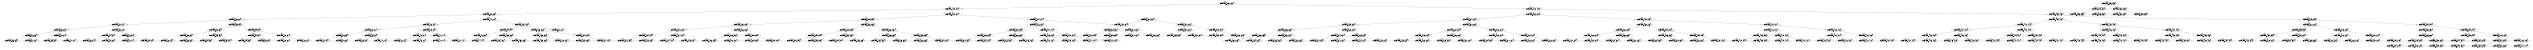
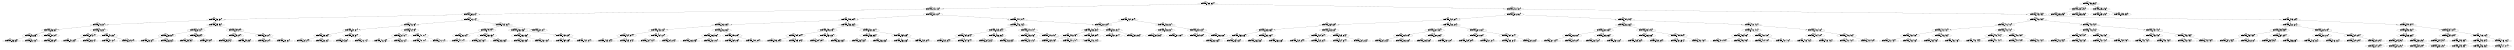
  digraph {
    n1 [label="Node{data=[2631, 2631]}"]
    n2 [label="Node{data=[1542, 1542]}"]
    n3 [label="Node{data=[4130, 4130]}"]
    n4 [label="Node{data=[603, 603]}"]
    n5 [label="Node{data=[2341, 2341]}"]
    n6 [label="Node{data=[2816, 2816]}"]
    n7 [label="Node{data=[4455, 4455]}"]
    n8 [label="Node{data=[580, 580]}"]
    n9 [label="Node{data=[773, 773]}"]
    n10 [label="Node{data=[2092, 2092]}"]
    n11 [label="Node{data=[2474, 2474]}"]
    n12 [label="Node{data=[572, 572]}"]
    n13 [label="Node{data=[595, 595]}"]
    n14 [label="Node{data=[756, 756]}"]
    n15 [label="Node{data=[1534, 1534]}"]
    n16 [label="Node{data=[568, 568]}"]
    n17 [label="Node{data=[576, 576]}"]
    n18 [label="Node{data=[584, 584]}"]
    n19 [label="Node{data=[599, 599]}"]
    n20 [label="Node{data=[566, 566]}"]
    n21 [label="Node{data=[570, 570]}"]
    n22 [label="Node{data=[574, 574]}"]
    n23 [label="Node{data=[578, 578]}"]
    n24 [label="Node{data=[565, 565]}"]
    n25 [label="Node{data=[567, 567]}"]
    n26 [label="Node{data=[569, 569]}"]
-   n27 [label="Node{data=[571, 571]}"]
    n28 [label="Node{data=[573, 573]}"]
    n29 [label="Node{data=[575, 575]}"]
    n30 [label="Node{data=[577, 577]}"]
    n31 [label="Node{data=[579, 579]}"]
    n32 [label="Node{data=[582, 582]}"]
    n33 [label="Node{data=[593, 593]}"]
    n34 [label="Node{data=[597, 597]}"]
    n35 [label="Node{data=[601, 601]}"]
    n36 [label="Node{data=[581, 581]}"]
    n37 [label="Node{data=[583, 583]}"]
    n38 [label="Node{data=[592, 592]}"]
    n39 [label="Node{data=[594, 594]}"]
    n40 [label="Node{data=[596, 596]}"]
    n41 [label="Node{data=[598, 598]}"]
    n42 [label="Node{data=[600, 600]}"]
    n43 [label="Node{data=[602, 602]}"]
    n44 [label="Node{data=[607, 607]}"]
    n45 [label="Node{data=[769, 769]}"]
    n46 [label="Node{data=[994, 994]}"]
    n47 [label="Node{data=[1538, 1538]}"]
    n48 [label="Node{data=[801, 801]}"]
    n49 [label="Node{data=[605, 605]}"]
    n50 [label="Node{data=[654, 654]}"]
    n51 [label="Node{data=[767, 767]}"]
    n52 [label="Node{data=[771, 771]}"]
    n53 [label="Node{data=[604, 604]}"]
    n54 [label="Node{data=[606, 606]}"]
    n55 [label="Node{data=[608, 608]}"]
    n56 [label="Node{data=[716, 716]}"]
    n57 [label="Node{data=[766, 766]}"]
    n58 [label="Node{data=[768, 768]}"]
    n59 [label="Node{data=[770, 770]}"]
    n60 [label="Node{data=[772, 772]}"]
    n61 [label="Node{data=[788, 788]}"]
    n62 [label="Node{data=[1532, 1532]}"]
    n63 [label="Node{data=[1536, 1536]}"]
    n64 [label="Node{data=[1540, 1540]}"]
    n65 [label="Node{data=[774, 774]}"]
    n66 [label="Node{data=[1531, 1531]}"]
    n67 [label="Node{data=[1533, 1533]}"]
    n68 [label="Node{data=[1535, 1535]}"]
    n69 [label="Node{data=[1537, 1537]}"]
    n70 [label="Node{data=[1539, 1539]}"]
    n71 [label="Node{data=[1541, 1541]}"]
    n72 [label="Node{data=[2052, 2052]}"]
    n73 [label="Node{data=[2333, 2333]}"]
    n74 [label="Node{data=[2466, 2466]}"]
    n75 [label="Node{data=[2510, 2510]}"]
    n76 [label="Node{data=[1546, 1546]}"]
    n77 [label="Node{data=[2088, 2088]}"]
    n78 [label="Node{data=[2096, 2096]}"]
    n79 [label="Node{data=[2337, 2337]}"]
    n80 [label="Node{data=[1544, 1544]}"]
    n81 [label="Node{data=[1674, 1674]}"]
    n82 [label="Node{data=[2086, 2086]}"]
    n83 [label="Node{data=[2090, 2090]}"]
    n84 [label="Node{data=[1543, 1543]}"]
    n85 [label="Node{data=[1545, 1545]}"]
    n86 [label="Node{data=[1547, 1547]}"]
    n87 [label="Node{data=[2043, 2043]}"]
    n88 [label="Node{data=[2085, 2085]}"]
    n89 [label="Node{data=[2087, 2087]}"]
    n90 [label="Node{data=[2089, 2089]}"]
    n91 [label="Node{data=[2091, 2091]}"]
    n92 [label="Node{data=[2094, 2094]}"]
    n93 [label="Node{data=[2331, 2331]}"]
    n94 [label="Node{data=[2335, 2335]}"]
    n95 [label="Node{data=[2339, 2339]}"]
    n96 [label="Node{data=[2093, 2093]}"]
    n97 [label="Node{data=[2095, 2095]}"]
    n98 [label="Node{data=[2097, 2097]}"]
    n99 [label="Node{data=[2332, 2332]}"]
    n100 [label="Node{data=[2334, 2334]}"]
    n101 [label="Node{data=[2336, 2336]}"]
    n102 [label="Node{data=[2338, 2338]}"]
    n103 [label="Node{data=[2340, 2340]}"]
    n104 [label="Node{data=[2345, 2345]}"]
    n105 [label="Node{data=[2470, 2470]}"]
    n106 [label="Node{data=[2514, 2514]}"]
    n107 [label="Node{data=[2518, 2518]}"]
    n108 [label="Node{data=[2343, 2343]}"]
    n109 [label="Node{data=[2366, 2366]}"]
    n110 [label="Node{data=[2468, 2468]}"]
    n111 [label="Node{data=[2472, 2472]}"]
    n112 [label="Node{data=[2342, 2342]}"]
    n113 [label="Node{data=[2344, 2344]}"]
    n114 [label="Node{data=[2346, 2346]}"]
    n115 [label="Node{data=[2465, 2465]}"]
    n116 [label="Node{data=[2467, 2467]}"]
    n117 [label="Node{data=[2469, 2469]}"]
    n118 [label="Node{data=[2471, 2471]}"]
    n119 [label="Node{data=[2473, 2473]}"]
    n120 [label="Node{data=[2508, 2508]}"]
    n121 [label="Node{data=[2512, 2512]}"]
    n122 [label="Node{data=[2516, 2516]}"]
    n123 [label="Node{data=[2540, 2540]}"]
    n124 [label="Node{data=[2475, 2475]}"]
    n125 [label="Node{data=[2509, 2509]}"]
    n126 [label="Node{data=[2511, 2511]}"]
    n127 [label="Node{data=[2513, 2513]}"]
    n128 [label="Node{data=[2515, 2515]}"]
    n129 [label="Node{data=[2517, 2517]}"]
    n130 [label="Node{data=[2519, 2519]}"]
    n131 [label="Node{data=[2608, 2608]}"]
    n132 [label="Node{data=[2647, 2647]}"]
    n133 [label="Node{data=[4048, 4048]}"]
    n134 [label="Node{data=[4422, 4422]}"]
    n135 [label="Node{data=[6793, 6793]}"]
    n136 [label="Node{data=[2639, 2639]}"]
    n137 [label="Node{data=[2808, 2808]}"]
    n138 [label="Node{data=[2868, 2868]}"]
    n139 [label="Node{data=[4122, 4122]}"]
    n140 [label="Node{data=[2635, 2635]}"]
    n141 [label="Node{data=[2643, 2643]}"]
    n142 [label="Node{data=[2804, 2804]}"]
    n143 [label="Node{data=[2812, 2812]}"]
    n144 [label="Node{data=[2633, 2633]}"]
    n145 [label="Node{data=[2637, 2637]}"]
    n146 [label="Node{data=[2641, 2641]}"]
    n147 [label="Node{data=[2645, 2645]}"]
    n148 [label="Node{data=[2632, 2632]}"]
    n149 [label="Node{data=[2634, 2634]}"]
    n150 [label="Node{data=[2636, 2636]}"]
    n151 [label="Node{data=[2638, 2638]}"]
    n152 [label="Node{data=[2640, 2640]}"]
    n153 [label="Node{data=[2642, 2642]}"]
    n154 [label="Node{data=[2644, 2644]}"]
    n155 [label="Node{data=[2646, 2646]}"]
    n156 [label="Node{data=[2789, 2789]}"]
    n157 [label="Node{data=[2806, 2806]}"]
    n158 [label="Node{data=[2810, 2810]}"]
    n159 [label="Node{data=[2814, 2814]}"]
    n160 [label="Node{data=[2648, 2648]}"]
    n161 [label="Node{data=[2803, 2803]}"]
    n162 [label="Node{data=[2805, 2805]}"]
    n163 [label="Node{data=[2807, 2807]}"]
    n164 [label="Node{data=[2809, 2809]}"]
    n165 [label="Node{data=[2811, 2811]}"]
    n166 [label="Node{data=[2813, 2813]}"]
    n167 [label="Node{data=[2815, 2815]}"]
    n168 [label="Node{data=[2820, 2820]}"]
    n169 [label="Node{data=[2984, 2984]}"]
    n170 [label="Node{data=[4118, 4118]}"]
    n171 [label="Node{data=[4126, 4126]}"]
    n172 [label="Node{data=[2818, 2818]}"]
    n173 [label="Node{data=[2838, 2838]}"]
    n174 [label="Node{data=[2883, 2883]}"]
    n175 [label="Node{data=[4009, 4009]}"]
    n176 [label="Node{data=[2817, 2817]}"]
    n177 [label="Node{data=[2819, 2819]}"]
    n178 [label="Node{data=[2821, 2821]}"]
    n179 [label="Node{data=[2867, 2867]}"]
    n180 [label="Node{data=[2869, 2869]}"]
    n181 [label="Node{data=[2892, 2892]}"]
    n182 [label="Node{data=[3516, 3516]}"]
    n183 [label="Node{data=[4037, 4037]}"]
    n184 [label="Node{data=[4085, 4085]}"]
    n185 [label="Node{data=[4120, 4120]}"]
    n186 [label="Node{data=[4124, 4124]}"]
    n187 [label="Node{data=[4128, 4128]}"]
    n188 [label="Node{data=[4070, 4070]}"]
    n189 [label="Node{data=[4093, 4093]}"]
    n190 [label="Node{data=[4119, 4119]}"]
    n191 [label="Node{data=[4121, 4121]}"]
    n192 [label="Node{data=[4123, 4123]}"]
    n193 [label="Node{data=[4125, 4125]}"]
    n194 [label="Node{data=[4127, 4127]}"]
    n195 [label="Node{data=[4129, 4129]}"]
    n196 [label="Node{data=[4176, 4176]}"]
    n197 [label="Node{data=[4430, 4430]}"]
    n198 [label="Node{data=[6616, 6616]}"]
    n199 [label="Node{data=[6940, 6940]}"]
    n200 [label="Node{data=[4134, 4134]}"]
    n201 [label="Node{data=[4418, 4418]}"]
    n202 [label="Node{data=[4426, 4426]}"]
    n203 [label="Node{data=[4451, 4451]}"]
    n204 [label="Node{data=[4132, 4132]}"]
    n205 [label="Node{data=[4136, 4136]}"]
    n206 [label="Node{data=[4416, 4416]}"]
    n207 [label="Node{data=[4420, 4420]}"]
    n208 [label="Node{data=[4131, 4131]}"]
    n209 [label="Node{data=[4133, 4133]}"]
    n210 [label="Node{data=[4135, 4135]}"]
    n211 [label="Node{data=[4156, 4156]}"]
    n212 [label="Node{data=[4415, 4415]}"]
    n213 [label="Node{data=[4417, 4417]}"]
    n214 [label="Node{data=[4419, 4419]}"]
    n215 [label="Node{data=[4421, 4421]}"]
    n216 [label="Node{data=[4424, 4424]}"]
    n217 [label="Node{data=[4428, 4428]}"]
    n218 [label="Node{data=[4432, 4432]}"]
    n219 [label="Node{data=[4453, 4453]}"]
    n220 [label="Node{data=[4423, 4423]}"]
    n221 [label="Node{data=[4425, 4425]}"]
    n222 [label="Node{data=[4427, 4427]}"]
    n223 [label="Node{data=[4429, 4429]}"]
    n224 [label="Node{data=[4431, 4431]}"]
    n225 [label="Node{data=[4450, 4450]}"]
    n226 [label="Node{data=[4452, 4452]}"]
    n227 [label="Node{data=[4454, 4454]}"]
    n228 [label="Node{data=[5939, 5939]}"]
    n229 [label="Node{data=[6789, 6789]}"]
    n230 [label="Node{data=[6932, 6932]}"]
    n231 [label="Node{data=[6944, 6944]}"]
    n232 [label="Node{data=[4554, 4554]}"]
    n233 [label="Node{data=[6547, 6547]}"]
    n234 [label="Node{data=[6787, 6787]}"]
    n235 [label="Node{data=[6791, 6791]}"]
    n236 [label="Node{data=[4546, 4546]}"]
    n237 [label="Node{data=[5728, 5728]}"]
    n238 [label="Node{data=[5984, 5984]}"]
    n239 [label="Node{data=[6553, 6553]}"]
    n240 [label="Node{data=[6786, 6786]}"]
    n241 [label="Node{data=[6788, 6788]}"]
    n242 [label="Node{data=[6790, 6790]}"]
    n243 [label="Node{data=[6792, 6792]}"]
    n244 [label="Node{data=[6885, 6885]}"]
    n245 [label="Node{data=[6942, 6942]}"]
    n246 [label="Node{data=[7123, 7123]}"]
    n247 [label="Node{data=[6795, 6795]}"]
    n248 [label="Node{data=[6930, 6930]}"]
    n249 [label="Node{data=[6936, 6936]}"]
    n250 [label="Node{data=[6934, 6934]}"]
    n251 [label="Node{data=[6938, 6938]}"]
    n252 [label="Node{data=[6794, 6794]}"]
    n253 [label="Node{data=[6796, 6796]}"]
    n254 [label="Node{data=[6929, 6929]}"]
    n255 [label="Node{data=[6931, 6931]}"]
    n256 [label="Node{data=[6933, 6933]}"]
    n257 [label="Node{data=[6935, 6935]}"]
    n258 [label="Node{data=[6937, 6937]}"]
    n259 [label="Node{data=[6939, 6939]}"]
    n260 [label="Node{data=[6941, 6941]}"]
    n261 [label="Node{data=[6943, 6943]}"]
    n262 [label="Node{data=[6946, 6946]}"]
    n263 [label="Node{data=[7156, 7156]}"]
    n264 [label="Node{data=[6945, 6945]}"]
    n265 [label="Node{data=[6983, 6983]}"]
    n266 [label="Node{data=[7274, 7274]}"]
    n1 -> n2
    n1 -> n3
    n2 -> n4
    n2 -> n5
    n3 -> n6
    n3 -> n7
    n4 -> n8
    n4 -> n9
    n5 -> n10
    n5 -> n11
    n6 -> n132
    n6 -> n133
    n7 -> n134
    n7 -> n135
    n8 -> n12
    n8 -> n13
    n9 -> n14
    n9 -> n15
    n10 -> n72
    n10 -> n73
    n11 -> n74
    n11 -> n75
    n12 -> n16
    n12 -> n17
    n13 -> n18
    n13 -> n19
    n14 -> n44
    n14 -> n45
    n15 -> n46
    n15 -> n47
    n15 -> n48
    n16 -> n20
    n16 -> n21
    n17 -> n22
    n17 -> n23
    n18 -> n32
    n18 -> n33
    n19 -> n34
    n19 -> n35
    n20 -> n24
    n20 -> n25
    n21 -> n26
-   n21 -> n27
    n22 -> n28
    n22 -> n29
    n23 -> n30
    n23 -> n31
    n32 -> n36
    n32 -> n37
    n33 -> n38
    n33 -> n39
    n34 -> n40
    n34 -> n41
    n35 -> n42
    n35 -> n43
    n44 -> n49
    n44 -> n50
    n45 -> n51
    n45 -> n52
    n46 -> n61
    n46 -> n62
    n47 -> n63
    n47 -> n64
    n49 -> n53
    n49 -> n54
    n50 -> n55
    n50 -> n56
    n51 -> n57
    n51 -> n58
    n52 -> n59
    n52 -> n60
    n61 -> n65
    n62 -> n66
    n62 -> n67
    n63 -> n68
    n63 -> n69
    n64 -> n70
    n64 -> n71
    n72 -> n76
    n72 -> n77
    n73 -> n78
    n73 -> n79
    n74 -> n104
    n74 -> n105
    n75 -> n120
    n75 -> n121
    n76 -> n80
    n76 -> n81
    n77 -> n82
    n77 -> n83
    n78 -> n92
    n78 -> n93
    n79 -> n94
    n79 -> n95
    n80 -> n84
    n80 -> n85
    n81 -> n86
    n81 -> n87
    n82 -> n88
    n82 -> n89
    n83 -> n90
    n83 -> n91
    n92 -> n96
    n92 -> n97
    n93 -> n98
    n93 -> n99
    n94 -> n100
    n94 -> n101
    n95 -> n102
    n95 -> n103
    n104 -> n108
    n104 -> n109
    n105 -> n110
    n105 -> n111
    n106 -> n75
    n106 -> n107
    n107 -> n122
    n107 -> n123
    n108 -> n112
    n108 -> n113
    n109 -> n114
    n109 -> n115
    n110 -> n116
    n110 -> n117
    n111 -> n118
    n111 -> n119
    n120 -> n124
    n120 -> n125
    n121 -> n126
    n121 -> n127
    n122 -> n128
    n122 -> n129
    n123 -> n130
    n123 -> n131
    n132 -> n136
    n132 -> n137
    n133 -> n138
    n133 -> n139
    n134 -> n196
    n134 -> n197
    n135 -> n198
    n135 -> n199
    n136 -> n140
    n136 -> n141
    n137 -> n142
    n137 -> n143
    n138 -> n168
    n138 -> n169
    n139 -> n170
    n139 -> n171
    n140 -> n144
    n140 -> n145
    n141 -> n146
    n141 -> n147
    n142 -> n156
    n142 -> n157
    n143 -> n158
    n143 -> n159
    n144 -> n148
    n144 -> n149
    n145 -> n150
    n145 -> n151
    n146 -> n152
    n146 -> n153
    n147 -> n154
    n147 -> n155
    n156 -> n160
    n156 -> n161
    n157 -> n162
    n157 -> n163
    n158 -> n164
    n158 -> n165
    n159 -> n166
    n159 -> n167
    n168 -> n172
    n168 -> n173
    n169 -> n174
    n169 -> n175
    n170 -> n184
    n170 -> n185
    n171 -> n186
    n171 -> n187
    n172 -> n176
    n172 -> n177
    n173 -> n178
    n173 -> n179
    n174 -> n180
    n174 -> n181
    n175 -> n182
    n175 -> n183
    n184 -> n188
    n184 -> n189
    n185 -> n190
    n185 -> n191
    n186 -> n192
    n186 -> n193
    n187 -> n194
    n187 -> n195
    n196 -> n200
    n196 -> n201
    n197 -> n202
    n197 -> n203
    n198 -> n228
    n198 -> n229
    n199 -> n230
    n199 -> n231
    n200 -> n204
    n200 -> n205
    n201 -> n206
    n201 -> n207
    n202 -> n216
    n202 -> n217
    n203 -> n218
    n203 -> n219
    n204 -> n208
    n204 -> n209
    n205 -> n210
    n205 -> n211
    n206 -> n212
    n206 -> n213
    n207 -> n214
    n207 -> n215
    n216 -> n220
    n216 -> n221
    n217 -> n222
    n217 -> n223
    n218 -> n224
    n218 -> n225
    n219 -> n226
    n219 -> n227
    n228 -> n232
    n228 -> n233
    n229 -> n234
    n229 -> n235
    n230 -> n244
    n231 -> n245
    n231 -> n246
    n232 -> n236
    n232 -> n237
    n233 -> n238
    n233 -> n239
    n234 -> n240
    n234 -> n241
    n235 -> n242
    n235 -> n243
    n244 -> n247
    n244 -> n248
    n245 -> n260
    n245 -> n261
    n246 -> n262
    n246 -> n263
    n247 -> n252
    n247 -> n253
    n248 -> n254
    n248 -> n255
    n249 -> n250
    n249 -> n251
    n250 -> n256
    n250 -> n257
    n251 -> n258
    n251 -> n259
    n262 -> n264
    n262 -> n265
    n263 -> n266
  }
